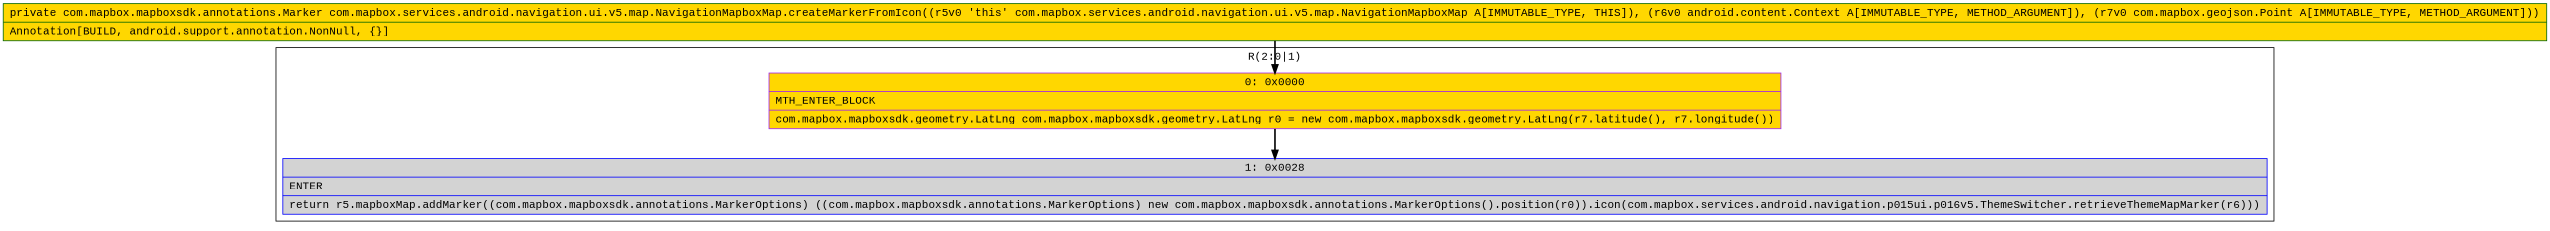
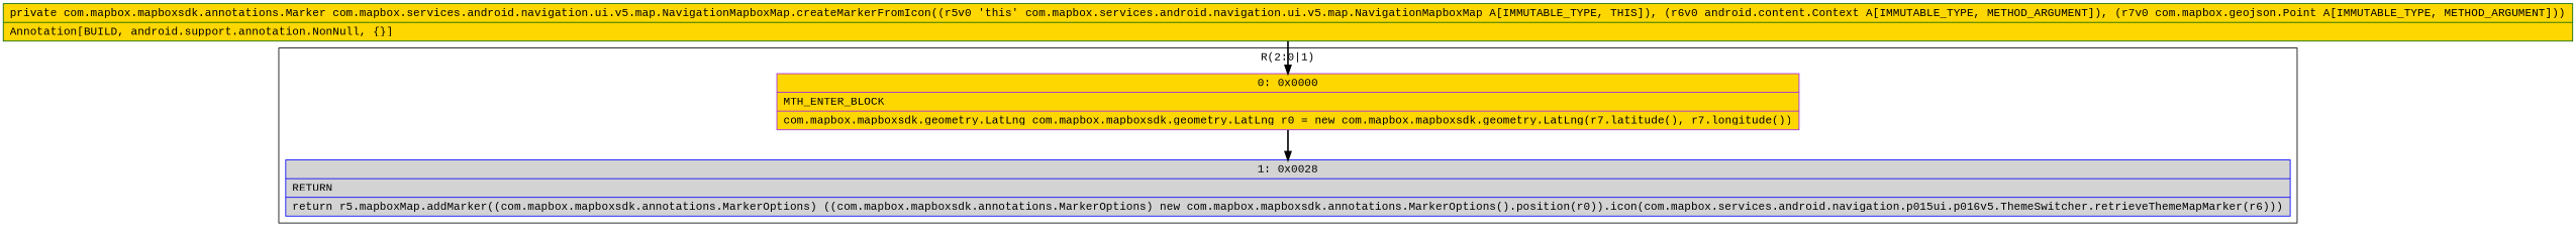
  digraph {
    fontname="Liberation Mono"
    node [shape=record style=filled fillcolor=gold fontname="Liberation Mono"]
    edge [style=bold fontname="Liberation Mono"]
    n1 [color=purple label="{0\:\ 0x0000|MTH_ENTER_BLOCK\l|com.mapbox.mapboxsdk.geometry.LatLng com.mapbox.mapboxsdk.geometry.LatLng r0 = new com.mapbox.mapboxsdk.geometry.LatLng(r7.latitude(), r7.longitude())\l}"]
-   n2 [color=blue label="{1\:\ 0x0028|ENTER\l|return r5.mapboxMap.addMarker((com.mapbox.mapboxsdk.annotations.MarkerOptions) ((com.mapbox.mapboxsdk.annotations.MarkerOptions) new com.mapbox.mapboxsdk.annotations.MarkerOptions().position(r0)).icon(com.mapbox.services.android.navigation.p015ui.p016v5.ThemeSwitcher.retrieveThemeMapMarker(r6)))\l}" fillcolor=lightgrey]
+   n2 [color=blue label="{1\:\ 0x0028|RETURN\l|return r5.mapboxMap.addMarker((com.mapbox.mapboxsdk.annotations.MarkerOptions) ((com.mapbox.mapboxsdk.annotations.MarkerOptions) new com.mapbox.mapboxsdk.annotations.MarkerOptions().position(r0)).icon(com.mapbox.services.android.navigation.p015ui.p016v5.ThemeSwitcher.retrieveThemeMapMarker(r6)))\l}" fillcolor=lightgrey]
    n3 [label="{private com.mapbox.mapboxsdk.annotations.Marker com.mapbox.services.android.navigation.ui.v5.map.NavigationMapboxMap.createMarkerFromIcon((r5v0 'this' com.mapbox.services.android.navigation.ui.v5.map.NavigationMapboxMap A[IMMUTABLE_TYPE, THIS]), (r6v0 android.content.Context A[IMMUTABLE_TYPE, METHOD_ARGUMENT]), (r7v0 com.mapbox.geojson.Point A[IMMUTABLE_TYPE, METHOD_ARGUMENT]))  | Annotation[BUILD, android.support.annotation.NonNull, \{\}]\l}" color=darkgreen]
    subgraph cluster_1 {
      label="R(2:0|1)"
      n1
      n2
    }
    n1 -> n2
    n3 -> n1
  }
